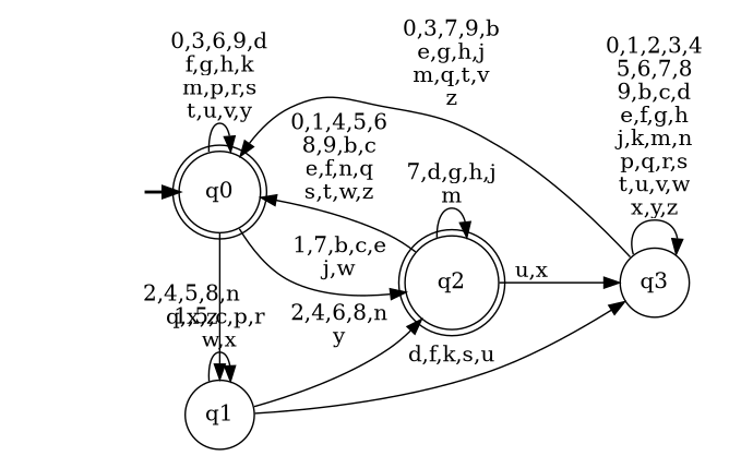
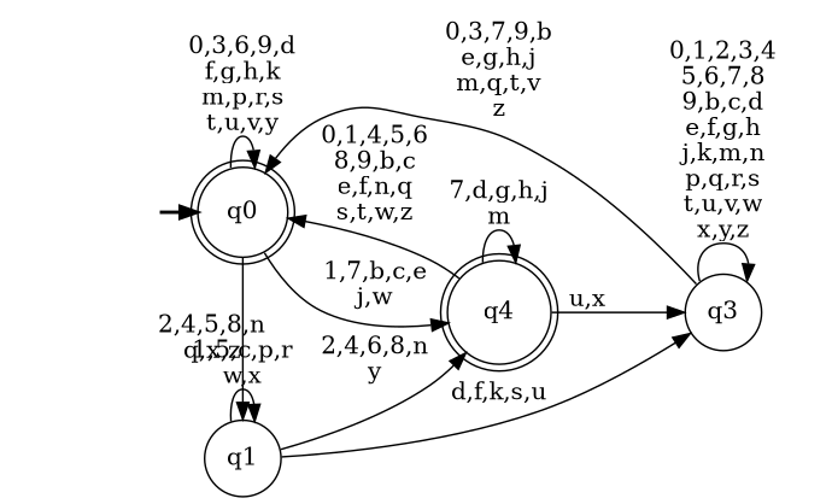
  digraph {
    rankdir=LR
    node [shape=doublecircle style="rounded,filled" color=black fillcolor=white]
    __start0 [height=0 shape=none style=invis width=0 color="" fillcolor=""]
    n2 [label=q0]
    n3 [label=q1 shape=circle style=filled]
-   n4 [label=q2]
+   n4 [label=q4]
    n5 [label=q3 shape=circle style=filled]
    subgraph cluster_1 {
      nodesep=0.15
      ranksep=0.15
      style=invis
      __start0
      n2
    }
    __start0 -> n2 [penwidth=2]
    n2 -> n2 [label="0,3,6,9,d\nf,g,h,k\nm,p,r,s\nt,u,v,y"]
    n2 -> n3 [label="2,4,5,8,n\nq,x,z"]
    n2 -> n4 [label="1,7,b,c,e\nj,w"]
    n3 -> n3 [label="1,5,c,p,r\nw,x"]
    n3 -> n4 [label="2,4,6,8,n\ny"]
    n3 -> n5 [label="d,f,k,s,u"]
    n4 -> n2 [label="0,1,4,5,6\n8,9,b,c\ne,f,n,q\ns,t,w,z"]
    n4 -> n4 [label="7,d,g,h,j\nm"]
    n4 -> n5 [label="u,x"]
    n5 -> n2 [label="0,3,7,9,b\ne,g,h,j\nm,q,t,v\nz"]
    n5 -> n5 [label="0,1,2,3,4\n5,6,7,8\n9,b,c,d\ne,f,g,h\nj,k,m,n\np,q,r,s\nt,u,v,w\nx,y,z"]
  }
